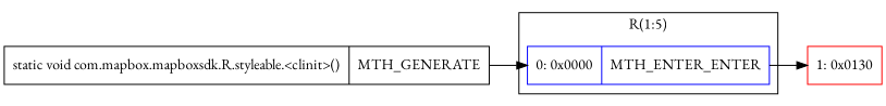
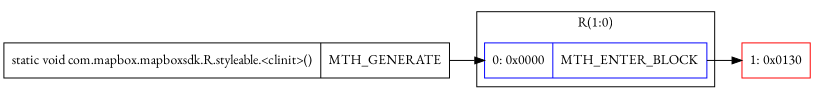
  digraph {
    fontname="EB Garamond"
    rankdir=LR
    node [fontname="EB Garamond" shape=record]
    edge [fontname="EB Garamond"]
-   n1 [color=blue label="{0\:\ 0x0000|MTH_ENTER_ENTER\l}"]
+   n1 [color=blue label="{0\:\ 0x0000|MTH_ENTER_BLOCK\l}"]
    n2 [color=red label="{1\:\ 0x0130}"]
    n3 [label="{static void com.mapbox.mapboxsdk.R.styleable.\<clinit\>()  | MTH_GENERATE\l}"]
    subgraph cluster_1 {
-     label="R(1:5)"
+     label="R(1:0)"
      n1
    }
    n1 -> n2
    n3 -> n1
  }
